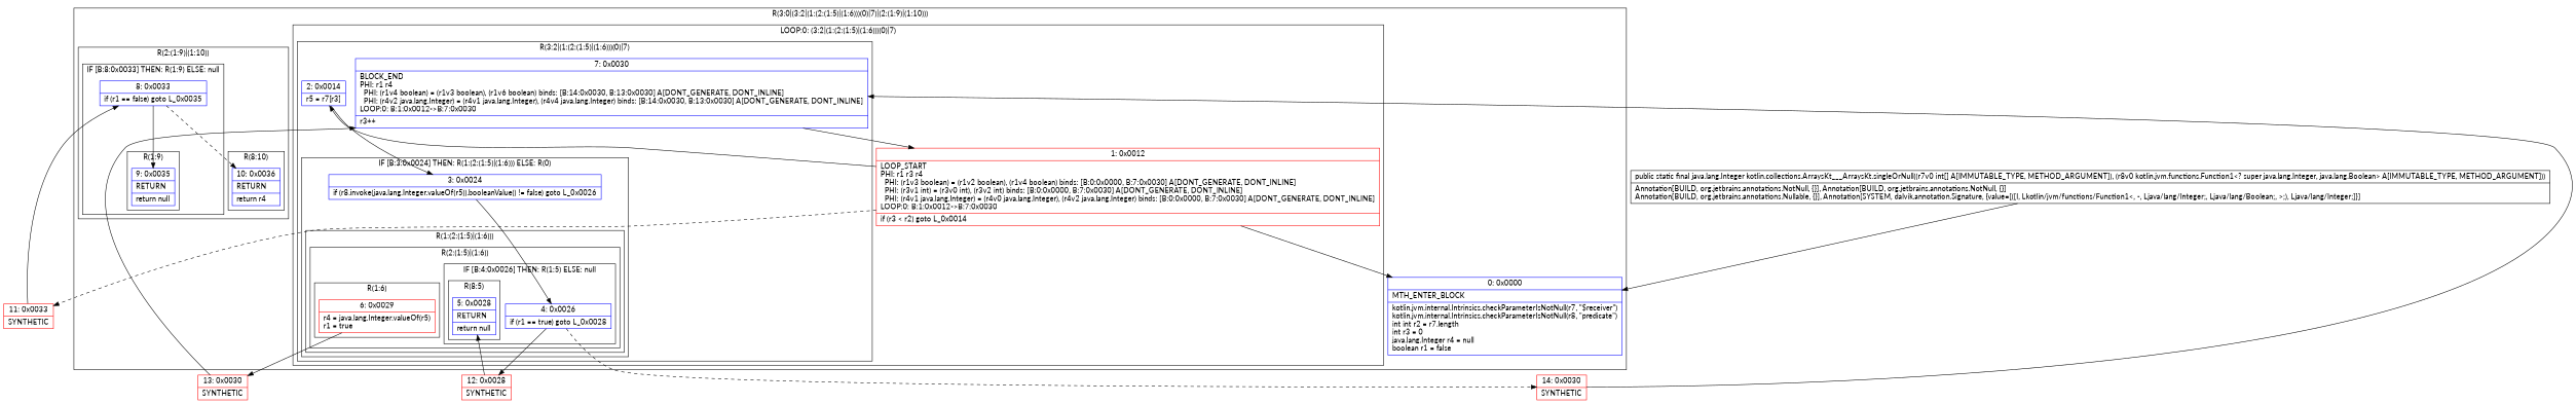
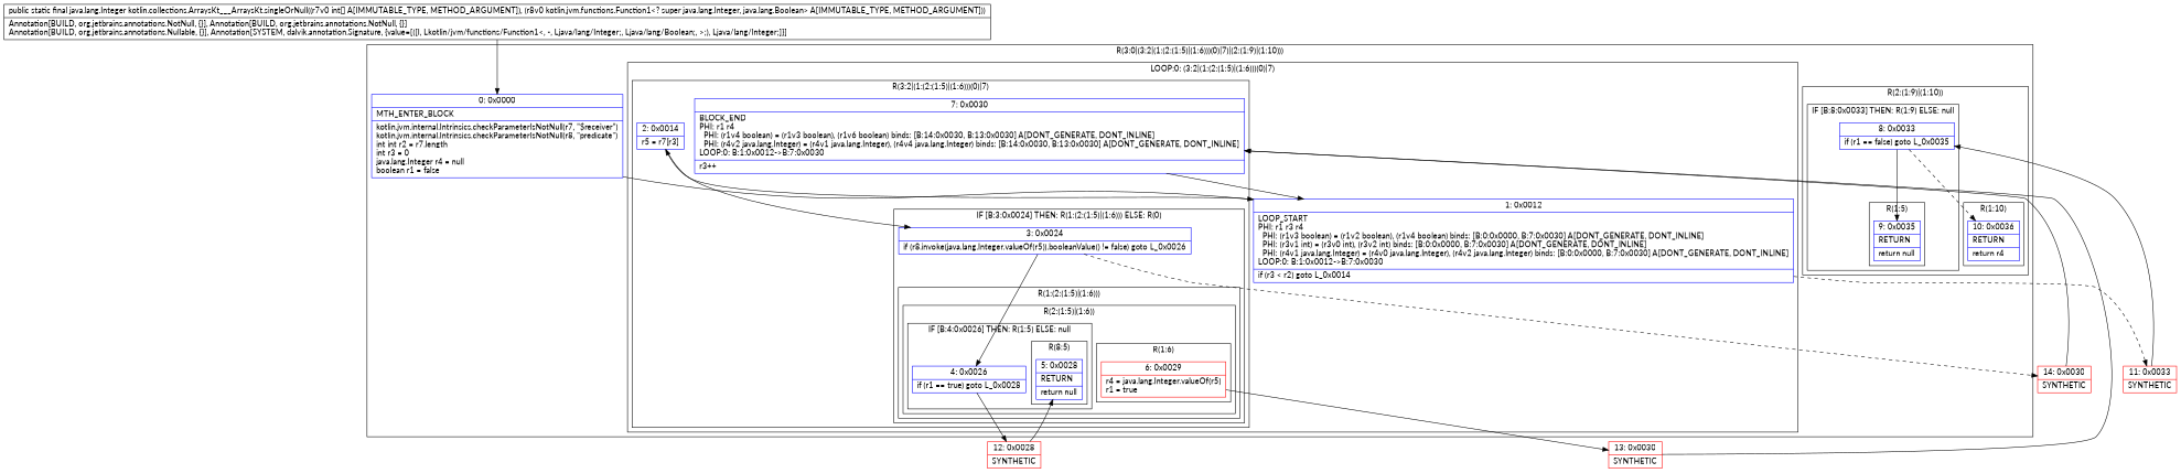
  digraph {
    fontname=Lato
    node [color=blue fontname=Lato shape=record]
    edge [fontname=Lato]
    n1 [label="{5\:\ 0x0028|RETURN\l|return null\l}"]
    n2 [label="{4\:\ 0x0026|if (r1 == true) goto L_0x0028\l}"]
    n3 [color=red label="{6\:\ 0x0029|r4 = java.lang.Integer.valueOf(r5)\lr1 = true\l}"]
    n4 [label="{3\:\ 0x0024|if (r8.invoke(java.lang.Integer.valueOf(r5)).booleanValue() != false) goto L_0x0026\l}"]
    n5 [label="{2\:\ 0x0014|r5 = r7[r3]\l}"]
    n6 [label="{7\:\ 0x0030|BLOCK_END\lPHI: r1 r4 \l  PHI: (r1v4 boolean) = (r1v3 boolean), (r1v6 boolean) binds: [B:14:0x0030, B:13:0x0030] A[DONT_GENERATE, DONT_INLINE]\l  PHI: (r4v2 java.lang.Integer) = (r4v1 java.lang.Integer), (r4v4 java.lang.Integer) binds: [B:14:0x0030, B:13:0x0030] A[DONT_GENERATE, DONT_INLINE]\lLOOP:0: B:1:0x0012\-\>B:7:0x0030\l|r3++\l}"]
-   n7 [color=red label="{1\:\ 0x0012|LOOP_START\lPHI: r1 r3 r4 \l  PHI: (r1v3 boolean) = (r1v2 boolean), (r1v4 boolean) binds: [B:0:0x0000, B:7:0x0030] A[DONT_GENERATE, DONT_INLINE]\l  PHI: (r3v1 int) = (r3v0 int), (r3v2 int) binds: [B:0:0x0000, B:7:0x0030] A[DONT_GENERATE, DONT_INLINE]\l  PHI: (r4v1 java.lang.Integer) = (r4v0 java.lang.Integer), (r4v2 java.lang.Integer) binds: [B:0:0x0000, B:7:0x0030] A[DONT_GENERATE, DONT_INLINE]\lLOOP:0: B:1:0x0012\-\>B:7:0x0030\l|if (r3 \< r2) goto L_0x0014\l}"]
+   n7 [label="{1\:\ 0x0012|LOOP_START\lPHI: r1 r3 r4 \l  PHI: (r1v3 boolean) = (r1v2 boolean), (r1v4 boolean) binds: [B:0:0x0000, B:7:0x0030] A[DONT_GENERATE, DONT_INLINE]\l  PHI: (r3v1 int) = (r3v0 int), (r3v2 int) binds: [B:0:0x0000, B:7:0x0030] A[DONT_GENERATE, DONT_INLINE]\l  PHI: (r4v1 java.lang.Integer) = (r4v0 java.lang.Integer), (r4v2 java.lang.Integer) binds: [B:0:0x0000, B:7:0x0030] A[DONT_GENERATE, DONT_INLINE]\lLOOP:0: B:1:0x0012\-\>B:7:0x0030\l|if (r3 \< r2) goto L_0x0014\l}"]
    n8 [label="{9\:\ 0x0035|RETURN\l|return null\l}"]
    n9 [label="{8\:\ 0x0033|if (r1 == false) goto L_0x0035\l}"]
    n10 [label="{10\:\ 0x0036|RETURN\l|return r4\l}"]
    n11 [label="{0\:\ 0x0000|MTH_ENTER_BLOCK\l|kotlin.jvm.internal.Intrinsics.checkParameterIsNotNull(r7, \"$receiver\")\lkotlin.jvm.internal.Intrinsics.checkParameterIsNotNull(r8, \"predicate\")\lint int r2 = r7.length\lint r3 = 0\ljava.lang.Integer r4 = null\lboolean r1 = false\l}"]
    n12 [color=red label="{12\:\ 0x0028|SYNTHETIC\l}"]
    n13 [color=red label="{13\:\ 0x0030|SYNTHETIC\l}"]
    n14 [color=red label="{14\:\ 0x0030|SYNTHETIC\l}"]
    n15 [color=red label="{11\:\ 0x0033|SYNTHETIC\l}"]
    n16 [label="{public static final java.lang.Integer kotlin.collections.ArraysKt___ArraysKt.singleOrNull((r7v0 int[] A[IMMUTABLE_TYPE, METHOD_ARGUMENT]), (r8v0 kotlin.jvm.functions.Function1\<? super java.lang.Integer, java.lang.Boolean\> A[IMMUTABLE_TYPE, METHOD_ARGUMENT]))  | Annotation[BUILD, org.jetbrains.annotations.NotNull, \{\}], Annotation[BUILD, org.jetbrains.annotations.NotNull, \{\}]\lAnnotation[BUILD, org.jetbrains.annotations.Nullable, \{\}], Annotation[SYSTEM, dalvik.annotation.Signature, \{value=[([I, Lkotlin\/jvm\/functions\/Function1\<, \-, Ljava\/lang\/Integer;, Ljava\/lang\/Boolean;, \>;), Ljava\/lang\/Integer;]\}]\l}" color=""]
    subgraph cluster_1 {
      label="R(3:0|(3:2|(1:(2:(1:5)|(1:6)))(0)|7)|(2:(1:9)|(1:10)))"
      n11
      subgraph cluster_2 {
        label="LOOP:0: (3:2|(1:(2:(1:5)|(1:6)))(0)|7)"
        n7
        subgraph cluster_3 {
          label="R(3:2|(1:(2:(1:5)|(1:6)))(0)|7)"
          n5
          n6
          subgraph cluster_4 {
            label="IF [B:3:0x0024] THEN: R(1:(2:(1:5)|(1:6))) ELSE: R(0)"
            n4
            subgraph cluster_5 {
              label="R(1:(2:(1:5)|(1:6)))"
              subgraph cluster_6 {
                label="R(2:(1:5)|(1:6))"
                subgraph cluster_7 {
                  label="IF [B:4:0x0026] THEN: R(1:5) ELSE: null"
                  n2
                  subgraph cluster_8 {
                    label="R(8:5)"
                    n1
                  }
                }
                subgraph cluster_9 {
                  label="R(1:6)"
                  n3
                }
              }
            }
            subgraph cluster_10 {
              label="R(0)"
            }
          }
        }
      }
      subgraph cluster_11 {
        label="R(2:(1:9)|(1:10))"
        subgraph cluster_12 {
          label="IF [B:8:0x0033] THEN: R(1:9) ELSE: null"
          n9
          subgraph cluster_13 {
-           label="R(1:9)"
+           label="R(1:5)"
            n8
          }
        }
        subgraph cluster_14 {
-         label="R(8:10)"
+         label="R(1:10)"
          n10
        }
      }
    }
    n2 -> n12
    n3 -> n13
    n4 -> n2
-   n2 -> n14 [style=dashed]
+   n4 -> n14 [style=dashed]
    n5 -> n4
    n6 -> n7
    n7 -> n5
    n7 -> n15 [style=dashed]
    n9 -> n8
    n9 -> n10 [style=dashed]
-   n7 -> n11
+   n11 -> n7
    n12 -> n1
    n13 -> n6
    n14 -> n6
    n15 -> n9
    n16 -> n11
  }
